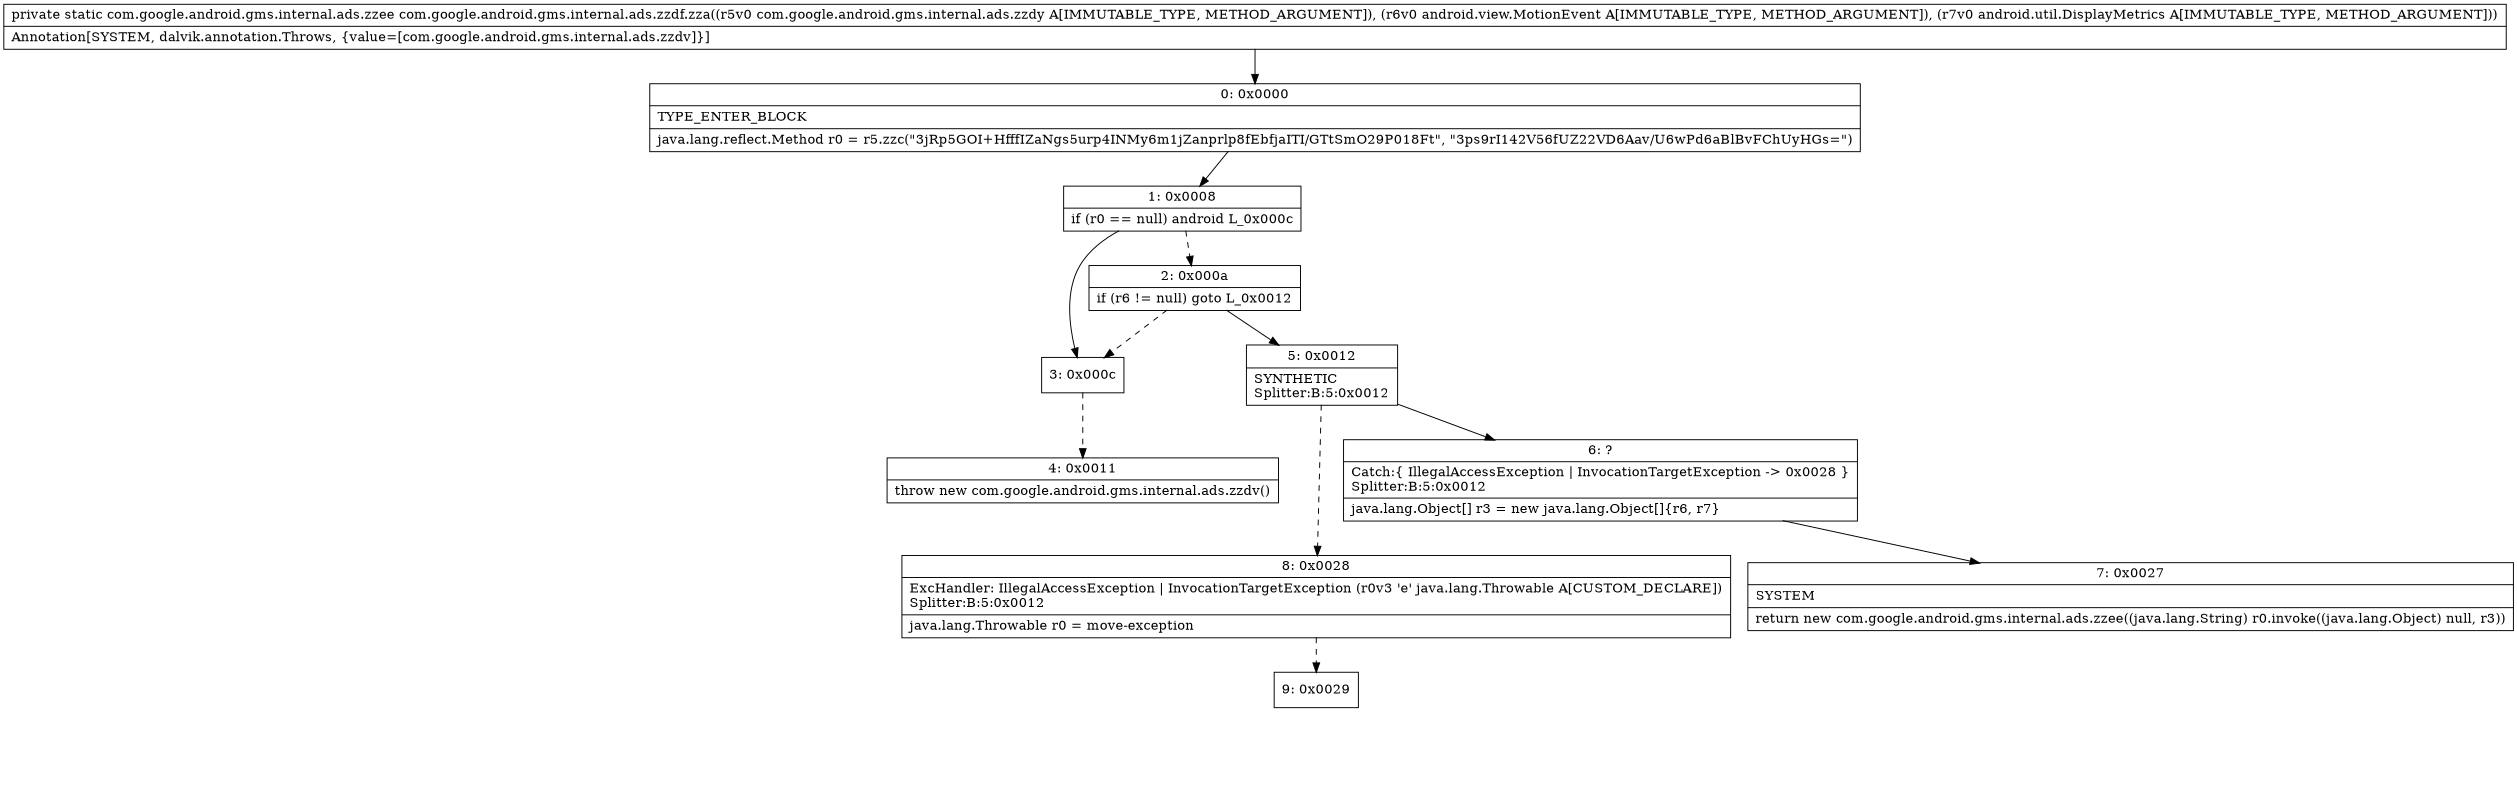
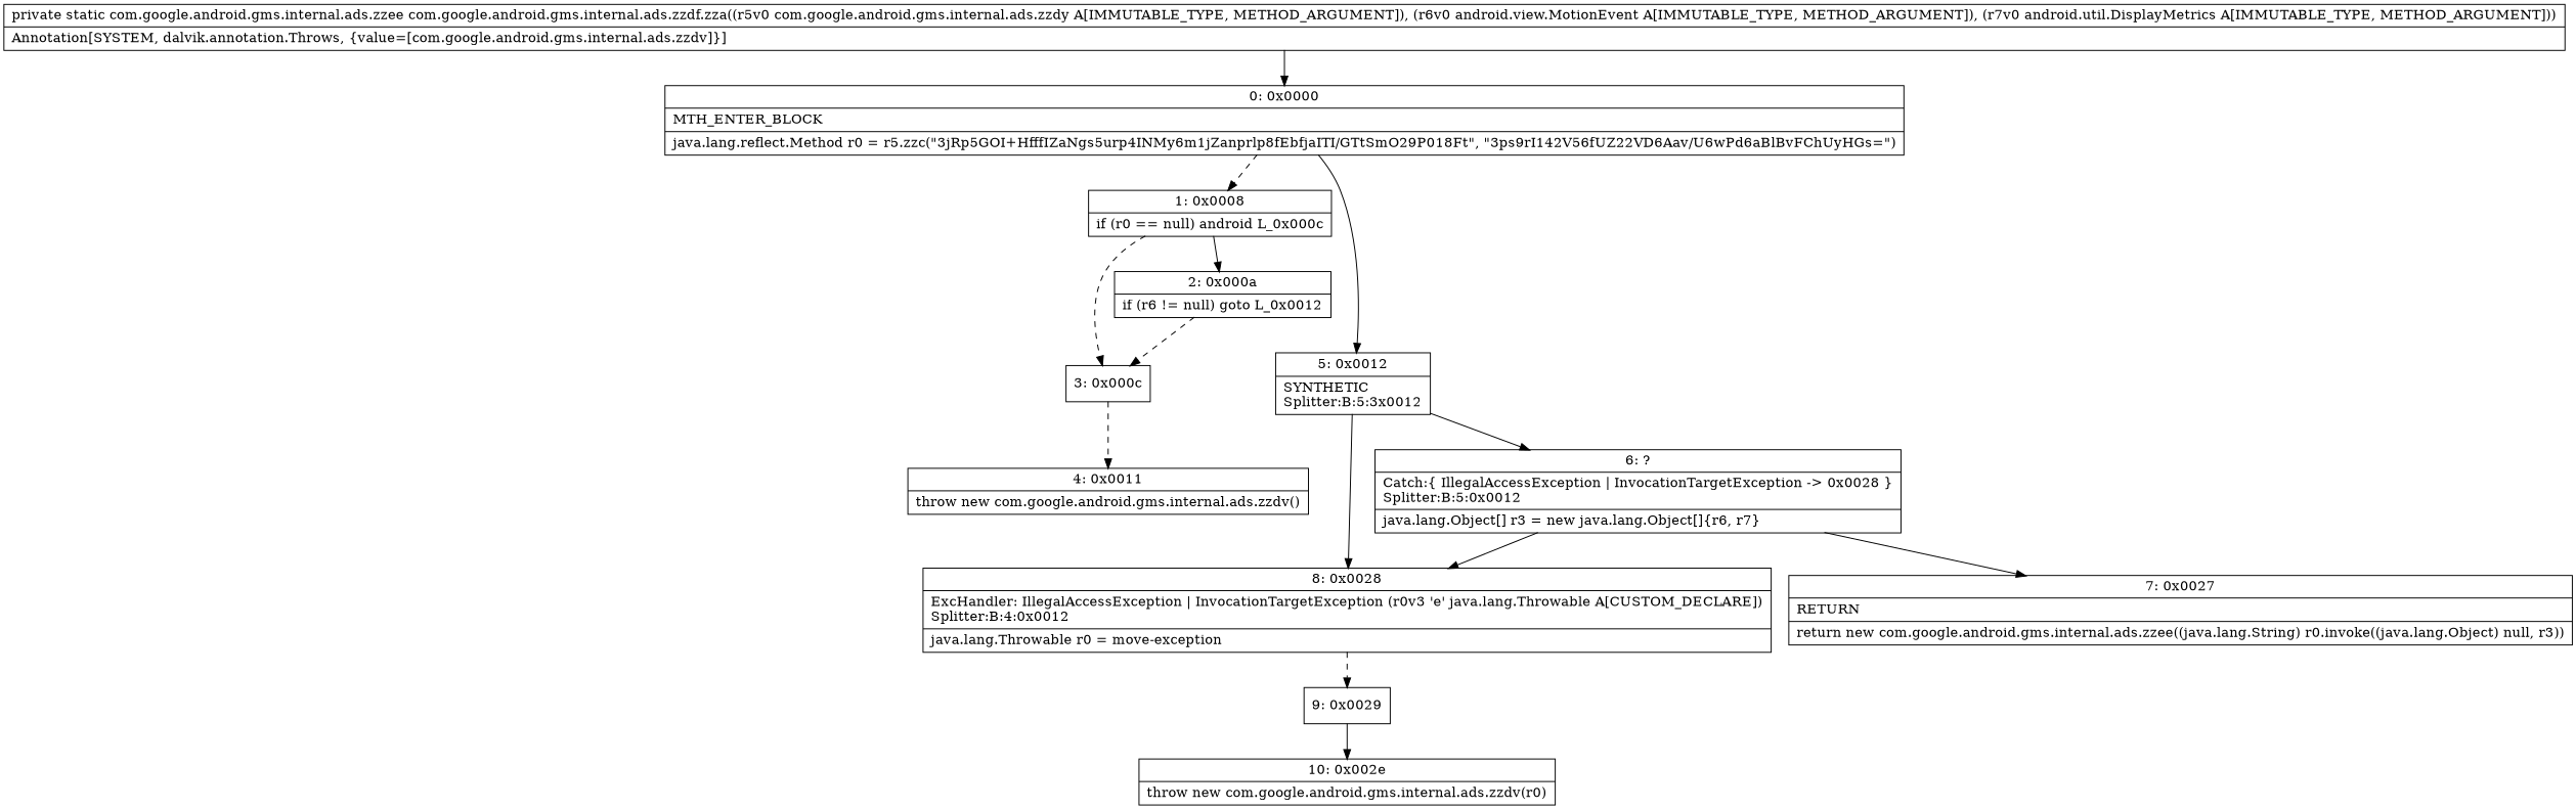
  digraph {
    node [shape=record]
-   n1 [label="{0\:\ 0x0000|TYPE_ENTER_BLOCK\l|java.lang.reflect.Method r0 = r5.zzc(\"3jRp5GOI+HfffIZaNgs5urp4INMy6m1jZanprlp8fEbfjaITI\/GTtSmO29P018Ft\", \"3ps9rI142V56fUZ22VD6Aav\/U6wPd6aBlBvFChUyHGs=\")\l}"]
+   n1 [label="{0\:\ 0x0000|MTH_ENTER_BLOCK\l|java.lang.reflect.Method r0 = r5.zzc(\"3jRp5GOI+HfffIZaNgs5urp4INMy6m1jZanprlp8fEbfjaITI\/GTtSmO29P018Ft\", \"3ps9rI142V56fUZ22VD6Aav\/U6wPd6aBlBvFChUyHGs=\")\l}"]
    n2 [label="{1\:\ 0x0008|if (r0 == null) android L_0x000c\l}"]
    n3 [label="{2\:\ 0x000a|if (r6 != null) goto L_0x0012\l}"]
    n4 [label="{3\:\ 0x000c}"]
-   n5 [label="{5\:\ 0x0012|SYNTHETIC\lSplitter:B:5:0x0012\l}"]
+   n5 [label="{5\:\ 0x0012|SYNTHETIC\lSplitter:B:5:3x0012\l}"]
    n6 [label="{4\:\ 0x0011|throw new com.google.android.gms.internal.ads.zzdv()\l}"]
    n7 [label="{6\:\ ?|Catch:\{ IllegalAccessException \| InvocationTargetException \-\> 0x0028 \}\lSplitter:B:5:0x0012\l|java.lang.Object[] r3 = new java.lang.Object[]\{r6, r7\}\l}"]
-   n8 [label="{8\:\ 0x0028|ExcHandler: IllegalAccessException \| InvocationTargetException (r0v3 'e' java.lang.Throwable A[CUSTOM_DECLARE])\lSplitter:B:5:0x0012\l|java.lang.Throwable r0 = move\-exception\l}"]
-   n9 [label="{7\:\ 0x0027|SYSTEM\l|return new com.google.android.gms.internal.ads.zzee((java.lang.String) r0.invoke((java.lang.Object) null, r3))\l}"]
+   n8 [label="{8\:\ 0x0028|ExcHandler: IllegalAccessException \| InvocationTargetException (r0v3 'e' java.lang.Throwable A[CUSTOM_DECLARE])\lSplitter:B:4:0x0012\l|java.lang.Throwable r0 = move\-exception\l}"]
+   n9 [label="{7\:\ 0x0027|RETURN\l|return new com.google.android.gms.internal.ads.zzee((java.lang.String) r0.invoke((java.lang.Object) null, r3))\l}"]
    n10 [label="{9\:\ 0x0029}"]
+   n11 [label="{10\:\ 0x002e|throw new com.google.android.gms.internal.ads.zzdv(r0)\l}"]
    n12 [label="{private static com.google.android.gms.internal.ads.zzee com.google.android.gms.internal.ads.zzdf.zza((r5v0 com.google.android.gms.internal.ads.zzdy A[IMMUTABLE_TYPE, METHOD_ARGUMENT]), (r6v0 android.view.MotionEvent A[IMMUTABLE_TYPE, METHOD_ARGUMENT]), (r7v0 android.util.DisplayMetrics A[IMMUTABLE_TYPE, METHOD_ARGUMENT]))  | Annotation[SYSTEM, dalvik.annotation.Throws, \{value=[com.google.android.gms.internal.ads.zzdv]\}]\l}"]
-   n1 -> n2
-   n2 -> n3 [style=dashed]
-   n2 -> n4
+   n1 -> n2 [style=dashed]
+   n2 -> n3 [style=solid]
+   n2 -> n4 [style=dashed]
    n3 -> n4 [style=dashed]
-   n3 -> n5
+   n1 -> n5
    n4 -> n6 [style=dashed]
    n5 -> n7
-   n5 -> n8 [style=dashed]
+   n5 -> n8
+   n7 -> n8
    n7 -> n9
    n8 -> n10 [style=dashed]
+   n10 -> n11
    n12 -> n1
  }
